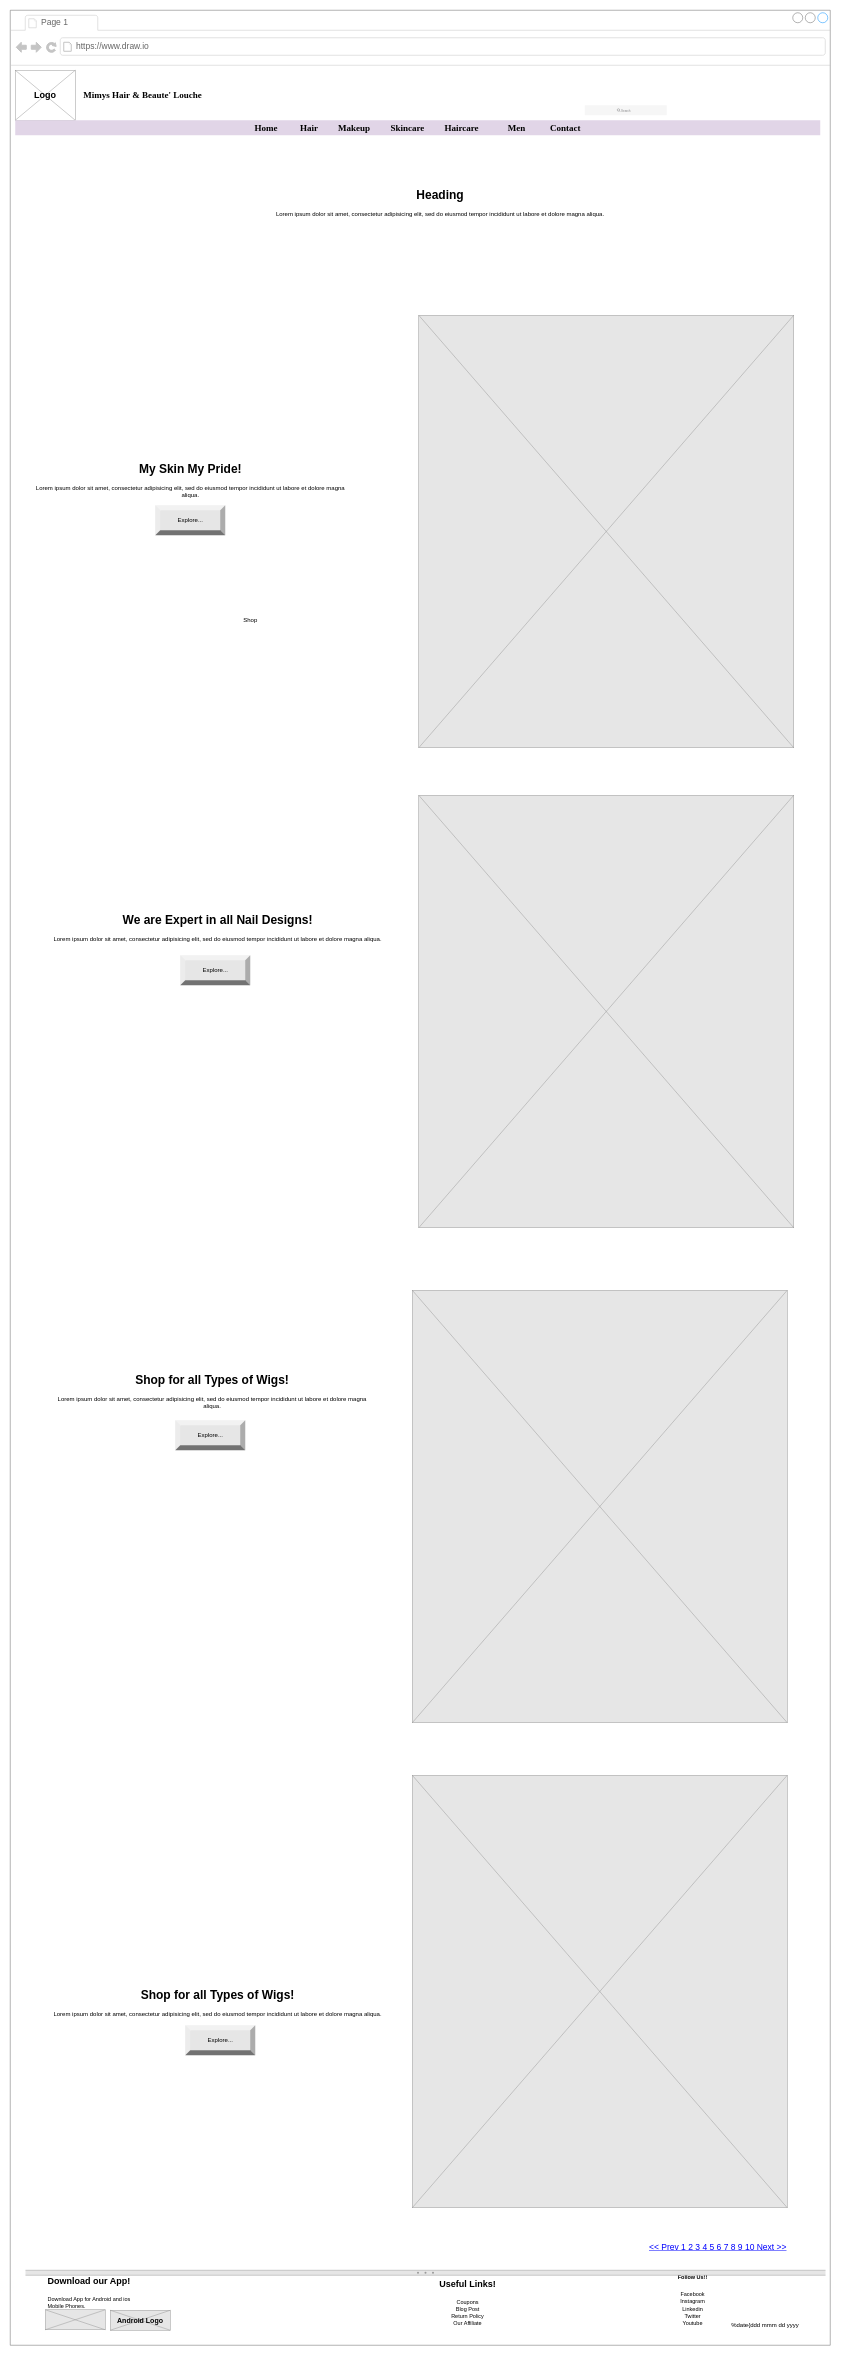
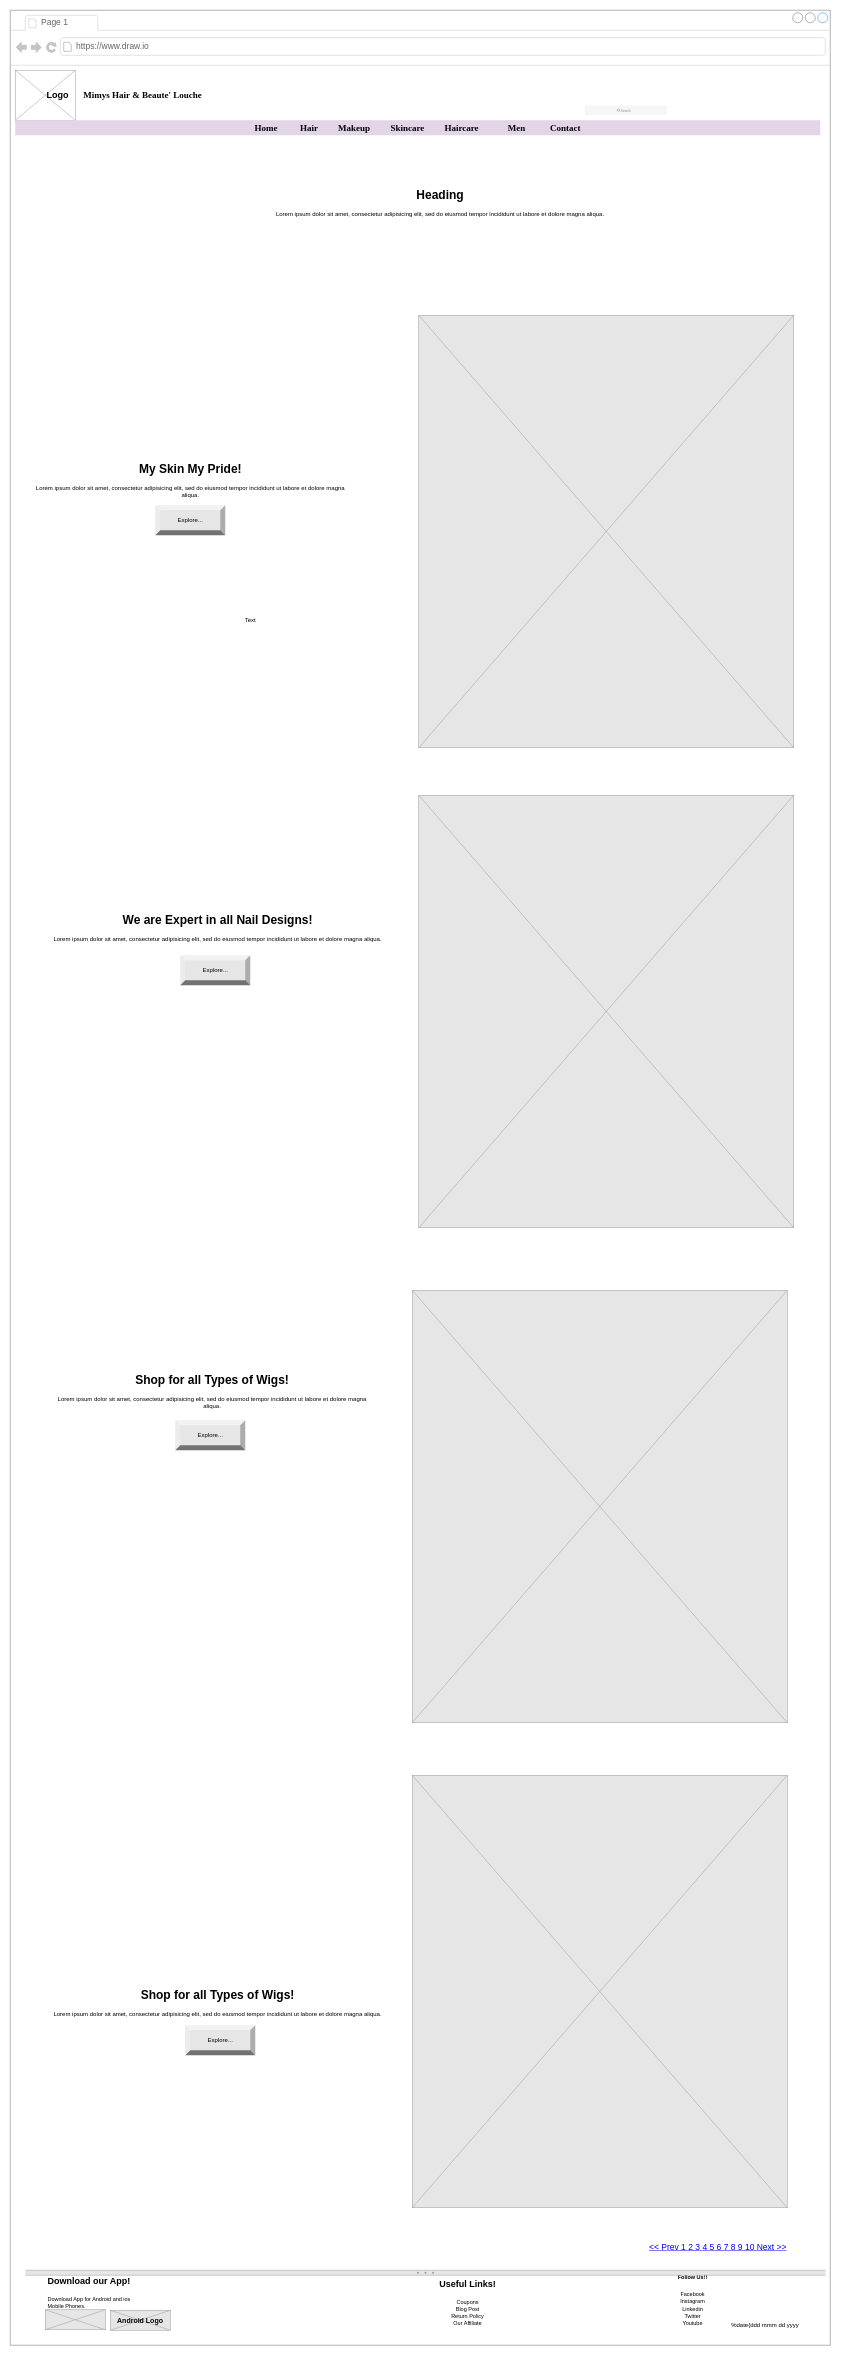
  <mxCell id="0" />
  <mxCell id="1" parent="0" />
  <mxCell id="2" value="" style="group" parent="1" vertex="1" connectable="0"><mxGeometry x="20" y="20" width="1640" height="4670" as="geometry" /></mxCell>
  <mxCell id="3" value="" style="strokeWidth=1;shadow=0;dashed=0;align=center;html=1;shape=mxgraph.mockup.containers.browserWindow;rSize=0;strokeColor=#666666;strokeColor2=#008cff;strokeColor3=#c4c4c4;mainText=,;recursiveResize=0;fillColor=#FFFFFF;" parent="2" vertex="1"><mxGeometry width="1640" height="4670" as="geometry" /></mxCell>
  <mxCell id="4" value="Page 1" style="strokeWidth=1;shadow=0;dashed=0;align=center;html=1;shape=mxgraph.mockup.containers.anchor;fontSize=17;fontColor=#666666;align=left;" parent="3" vertex="1"><mxGeometry x="60" y="12" width="110" height="26" as="geometry" /></mxCell>
  <mxCell id="5" value="https://www.draw.io" style="strokeWidth=1;shadow=0;dashed=0;align=center;html=1;shape=mxgraph.mockup.containers.anchor;rSize=0;fontSize=17;fontColor=#666666;align=left;" parent="3" vertex="1"><mxGeometry x="130" y="60" width="250" height="26" as="geometry" /></mxCell>
  <mxCell id="6" value="" style="verticalLabelPosition=bottom;shadow=0;dashed=0;align=center;html=1;verticalAlign=top;strokeWidth=1;shape=mxgraph.mockup.graphics.simpleIcon;strokeColor=#999999;" parent="3" vertex="1"><mxGeometry x="10" y="120" width="120" height="100" as="geometry" /></mxCell>
- <mxCell id="7" value="&lt;font style=&quot;font-size: 18px&quot;&gt;&lt;b&gt;Logo&lt;/b&gt;&lt;/font&gt;" style="text;html=1;strokeColor=none;fillColor=none;align=center;verticalAlign=middle;whiteSpace=wrap;rounded=0;" parent="3" vertex="1"><mxGeometry x="50" y="160" width="40" height="20" as="geometry" /></mxCell>
+ <mxCell id="7" value="&lt;font style=&quot;font-size: 18px&quot;&gt;&lt;b&gt;Logo&lt;/b&gt;&lt;/font&gt;" style="text;html=1;strokeColor=none;fillColor=none;align=center;verticalAlign=middle;whiteSpace=wrap;rounded=0;" parent="3" vertex="1"><mxGeometry x="75" y="160" width="40" height="20" as="geometry" /></mxCell>
  <mxCell id="8" value="&lt;font style=&quot;font-size: 18px&quot; face=&quot;Comic Sans MS&quot;&gt;&lt;b&gt;Mimys Hair &amp;amp; Beaute' Louche&lt;/b&gt;&lt;/font&gt;" style="text;html=1;strokeColor=none;fillColor=none;align=center;verticalAlign=middle;whiteSpace=wrap;rounded=0;" parent="3" vertex="1"><mxGeometry x="40" y="140" width="450" height="60" as="geometry" /></mxCell>
  <mxCell id="9" value="" style="shape=rect;fillColor=#F6F6F6;strokeColor=none;" parent="3" vertex="1"><mxGeometry x="1149" y="190" width="164" height="20" as="geometry" /></mxCell>
  <mxCell id="10" value="Search" style="shape=mxgraph.ios7.icons.looking_glass;strokeColor=#878789;fillColor=none;fontColor=#878789;labelPosition=right;verticalLabelPosition=middle;align=left;verticalAlign=middle;fontSize=6;fontStyle=0;spacingTop=2;" parent="9" vertex="1"><mxGeometry x="0.5" y="0.5" width="6" height="6" relative="1" as="geometry"><mxPoint x="-17" y="-3" as="offset" /></mxGeometry></mxCell>
  <mxCell id="11" value="&lt;font style=&quot;font-size: 18px&quot; face=&quot;Tahoma&quot;&gt;&lt;b&gt;Home&amp;nbsp; &amp;nbsp; &amp;nbsp; &amp;nbsp; &amp;nbsp; Hair&amp;nbsp; &amp;nbsp; &amp;nbsp; &amp;nbsp; &amp;nbsp;Makeup&amp;nbsp; &amp;nbsp; &amp;nbsp; &amp;nbsp; &amp;nbsp;Skincare&amp;nbsp; &amp;nbsp; &amp;nbsp; &amp;nbsp; &amp;nbsp;Haircare&amp;nbsp; &amp;nbsp; &amp;nbsp; &amp;nbsp; &amp;nbsp; &amp;nbsp; &amp;nbsp;Men&amp;nbsp; &amp;nbsp; &amp;nbsp; &amp;nbsp; &amp;nbsp; &amp;nbsp;Contact&lt;/b&gt;&lt;/font&gt;" style="text;html=1;strokeColor=none;fillColor=#E1D5E7;align=center;verticalAlign=middle;whiteSpace=wrap;rounded=0;" parent="3" vertex="1"><mxGeometry x="10" y="220" width="1610" height="30" as="geometry" /></mxCell>
  <mxCell id="12" value="&lt;h1&gt;My Skin My Pride!&lt;/h1&gt;&lt;p&gt;Lorem ipsum dolor sit amet, consectetur adipisicing elit, sed do eiusmod tempor incididunt ut labore et dolore magna aliqua.&lt;/p&gt;" style="text;html=1;strokeColor=none;fillColor=none;spacing=5;spacingTop=-20;whiteSpace=wrap;overflow=hidden;rounded=0;align=center;" parent="3" vertex="1"><mxGeometry x="30.5" y="897.5" width="659" height="290" as="geometry" /></mxCell>
  <mxCell id="13" value="&lt;h1&gt;We are Expert in all Nail Designs!&lt;/h1&gt;&lt;p&gt;Lorem ipsum dolor sit amet, consectetur adipisicing elit, sed do eiusmod tempor incididunt ut labore et dolore magna aliqua.&lt;/p&gt;" style="text;html=1;strokeColor=none;fillColor=none;spacing=5;spacingTop=-20;whiteSpace=wrap;overflow=hidden;rounded=0;align=center;" parent="3" vertex="1"><mxGeometry y="1800" width="830" height="485" as="geometry" /></mxCell>
  <mxCell id="14" value="&lt;h1&gt;Shop for all Types of Wigs!&lt;/h1&gt;&lt;p&gt;Lorem ipsum dolor sit amet, consectetur adipisicing elit, sed do eiusmod tempor incididunt ut labore et dolore magna aliqua.&lt;/p&gt;" style="text;html=1;strokeColor=none;fillColor=none;spacing=5;spacingTop=-20;whiteSpace=wrap;overflow=hidden;rounded=0;align=center;" parent="3" vertex="1"><mxGeometry x="74" y="2720" width="660" height="330" as="geometry" /></mxCell>
  <mxCell id="15" value="&lt;h1&gt;Shop for all Types of Wigs!&lt;/h1&gt;&lt;p&gt;Lorem ipsum dolor sit amet, consectetur adipisicing elit, sed do eiusmod tempor incididunt ut labore et dolore magna aliqua.&lt;/p&gt;" style="text;html=1;strokeColor=none;fillColor=none;spacing=5;spacingTop=-20;whiteSpace=wrap;overflow=hidden;rounded=0;align=center;" parent="3" vertex="1"><mxGeometry x="69" y="3950" width="692" height="450" as="geometry" /></mxCell>
  <mxCell id="16" value="&lt;h1&gt;&lt;br&gt;&lt;/h1&gt;&lt;h1&gt;Heading&lt;/h1&gt;&lt;p&gt;Lorem ipsum dolor sit amet, consectetur adipisicing elit, sed do eiusmod tempor incididunt ut labore et dolore magna aliqua.&lt;/p&gt;" style="text;html=1;strokeColor=none;fillColor=none;spacing=5;spacingTop=-20;whiteSpace=wrap;overflow=hidden;rounded=0;align=center;" parent="3" vertex="1"><mxGeometry x="260" y="305" width="1200" height="260" as="geometry" /></mxCell>
  <mxCell id="17" value="" style="verticalLabelPosition=bottom;shadow=0;dashed=0;align=center;html=1;verticalAlign=top;strokeWidth=1;shape=mxgraph.mockup.graphics.simpleIcon;strokeColor=#999999;fillColor=#E6E6E6;" parent="3" vertex="1"><mxGeometry x="804" y="2560" width="750" height="865" as="geometry" /></mxCell>
  <mxCell id="18" value="" style="verticalLabelPosition=bottom;shadow=0;dashed=0;align=center;html=1;verticalAlign=top;strokeWidth=1;shape=mxgraph.mockup.graphics.simpleIcon;strokeColor=#999999;fillColor=#E6E6E6;" parent="3" vertex="1"><mxGeometry x="804" y="3530" width="750" height="865" as="geometry" /></mxCell>
  <mxCell id="19" value="" style="verticalLabelPosition=bottom;shadow=0;dashed=0;align=center;html=1;verticalAlign=top;strokeWidth=1;shape=mxgraph.mockup.graphics.simpleIcon;strokeColor=#999999;fillColor=#E6E6E6;" parent="3" vertex="1"><mxGeometry x="817" y="1570" width="750" height="865" as="geometry" /></mxCell>
  <mxCell id="20" value="" style="verticalLabelPosition=bottom;shadow=0;dashed=0;align=center;html=1;verticalAlign=top;strokeWidth=1;shape=mxgraph.mockup.graphics.simpleIcon;strokeColor=#999999;fillColor=#E6E6E6;" parent="3" vertex="1"><mxGeometry x="817" y="610" width="750" height="865" as="geometry" /></mxCell>
  <mxCell id="21" value="&lt;h1&gt;&lt;font style=&quot;font-size: 18px&quot;&gt;Useful &lt;/font&gt;&lt;font style=&quot;font-size: 18px&quot;&gt;Links!&lt;/font&gt;&lt;/h1&gt;&lt;div&gt;&lt;font style=&quot;font-size: 11px&quot;&gt;Coupons&lt;/font&gt;&lt;/div&gt;&lt;div&gt;&lt;font style=&quot;font-size: 11px&quot;&gt;Blog Post&lt;/font&gt;&lt;/div&gt;&lt;div&gt;&lt;font style=&quot;font-size: 11px&quot;&gt;Return Policy&lt;/font&gt;&lt;/div&gt;&lt;div&gt;&lt;font style=&quot;font-size: 11px&quot;&gt;Our Affiliate&lt;/font&gt;&lt;/div&gt;" style="text;html=1;strokeColor=none;fillColor=none;spacing=5;spacingTop=-20;whiteSpace=wrap;overflow=hidden;rounded=0;align=center;" parent="3" vertex="1"><mxGeometry x="820" y="4525" width="190" height="110" as="geometry" /></mxCell>
  <mxCell id="22" value="&lt;h1&gt;&lt;font style=&quot;font-size: 11px&quot;&gt;Follow Us!!&lt;/font&gt;&lt;/h1&gt;&lt;div&gt;&lt;span style=&quot;font-size: 11px&quot;&gt;Facebook&lt;/span&gt;&lt;/div&gt;&lt;div&gt;&lt;span style=&quot;font-size: 11px&quot;&gt;Instagram&lt;/span&gt;&lt;/div&gt;&lt;div&gt;&lt;span style=&quot;font-size: 11px&quot;&gt;Linkedin&lt;/span&gt;&lt;/div&gt;&lt;div&gt;&lt;span style=&quot;font-size: 11px&quot;&gt;Twitter&lt;/span&gt;&lt;/div&gt;&lt;div&gt;&lt;span style=&quot;font-size: 11px&quot;&gt;Youtube&lt;/span&gt;&lt;/div&gt;&lt;div&gt;&lt;font style=&quot;font-size: 11px&quot;&gt;&lt;br&gt;&lt;/font&gt;&lt;/div&gt;" style="text;html=1;strokeColor=none;fillColor=none;spacing=5;spacingTop=-20;whiteSpace=wrap;overflow=hidden;rounded=0;align=center;" parent="3" vertex="1"><mxGeometry x="1270" y="4510" width="190" height="120" as="geometry" /></mxCell>
  <mxCell id="23" value="" style="verticalLabelPosition=bottom;shadow=0;dashed=0;align=center;html=1;verticalAlign=top;strokeWidth=1;shape=mxgraph.mockup.forms.splitter;strokeColor=#999999;fillColor=#E6E6E6;" parent="3" vertex="1"><mxGeometry x="30.5" y="4520" width="1600" height="10" as="geometry" /></mxCell>
  <mxCell id="24" value="%date{ddd mmm dd yyyy HH:MM:ss}%" style="text;html=1;strokeColor=none;fillColor=none;align=center;verticalAlign=middle;whiteSpace=wrap;overflow=hidden;" parent="3" vertex="1"><mxGeometry x="1430" y="4620" width="160" height="20" as="geometry" /></mxCell>
  <mxCell id="25" value="" style="group" parent="3" vertex="1" connectable="0"><mxGeometry x="70" y="4520" width="250" height="120" as="geometry" /></mxCell>
  <mxCell id="26" value="&lt;h1&gt;&lt;font style=&quot;font-size: 18px&quot;&gt;Download our App!&lt;/font&gt;&lt;/h1&gt;&lt;div&gt;&lt;font style=&quot;font-size: 11px&quot;&gt;Download App for Android and ios Mobile Phones.&lt;/font&gt;&lt;/div&gt;" style="text;html=1;strokeColor=none;fillColor=none;spacing=5;spacingTop=-20;whiteSpace=wrap;overflow=hidden;rounded=0;" parent="25" vertex="1"><mxGeometry width="190" height="120" as="geometry" /></mxCell>
  <mxCell id="27" value="" style="verticalLabelPosition=bottom;shadow=0;dashed=0;align=center;html=1;verticalAlign=top;strokeWidth=1;shape=mxgraph.mockup.graphics.simpleIcon;strokeColor=#999999;fillColor=#E6E6E6;" parent="25" vertex="1"><mxGeometry y="79" width="120" height="40" as="geometry" /></mxCell>
  <mxCell id="28" value="" style="verticalLabelPosition=bottom;shadow=0;dashed=0;align=center;html=1;verticalAlign=top;strokeWidth=1;shape=mxgraph.mockup.graphics.simpleIcon;strokeColor=#999999;fillColor=#E6E6E6;" parent="25" vertex="1"><mxGeometry x="130" y="80" width="120" height="40" as="geometry" /></mxCell>
  <mxCell id="29" value="&lt;font style=&quot;font-size: 14px&quot;&gt;&lt;b&gt;Android Logo&lt;/b&gt;&lt;/font&gt;" style="text;html=1;strokeColor=none;fillColor=none;align=center;verticalAlign=middle;whiteSpace=wrap;rounded=0;" parent="25" vertex="1"><mxGeometry x="130" y="85" width="120" height="30" as="geometry" /></mxCell>
  <mxCell id="30" value="&lt;&lt; Prev 1 2 3 4 5 6 7 8 9 10 Next &gt;&gt;" style="strokeWidth=1;shadow=0;dashed=0;align=center;html=1;shape=mxgraph.mockup.navigation.pagination;linkText=;fontSize=17;fontColor=#0000ff;fontStyle=4;fillColor=#E6E6E6;" parent="3" vertex="1"><mxGeometry x="1240" y="4460" width="350" height="30" as="geometry" /></mxCell>
  <mxCell id="31" value="Explore..." style="labelPosition=center;verticalLabelPosition=middle;align=center;html=1;shape=mxgraph.basic.shaded_button;dx=10;fillColor=#E6E6E6;strokeColor=none;" parent="3" vertex="1"><mxGeometry x="330" y="2820" width="140" height="60" as="geometry" /></mxCell>
  <mxCell id="32" value="Explore..." style="labelPosition=center;verticalLabelPosition=middle;align=center;html=1;shape=mxgraph.basic.shaded_button;dx=10;fillColor=#E6E6E6;strokeColor=none;" parent="3" vertex="1"><mxGeometry x="350" y="4030" width="140" height="60" as="geometry" /></mxCell>
  <mxCell id="33" value="Explore..." style="labelPosition=center;verticalLabelPosition=middle;align=center;html=1;shape=mxgraph.basic.shaded_button;dx=10;fillColor=#E6E6E6;strokeColor=none;" parent="3" vertex="1"><mxGeometry x="340" y="1890" width="140" height="60" as="geometry" /></mxCell>
  <mxCell id="34" value="Explore..." style="labelPosition=center;verticalLabelPosition=middle;align=center;html=1;shape=mxgraph.basic.shaded_button;dx=10;fillColor=#E6E6E6;strokeColor=none;" parent="3" vertex="1"><mxGeometry x="290" y="990" width="140" height="60" as="geometry" /></mxCell>
- <mxCell id="35" value="Shop" style="text;html=1;resizable=0;autosize=1;align=center;verticalAlign=middle;points=[];fillColor=none;strokeColor=none;rounded=0;" parent="2" vertex="1"><mxGeometry x="460" y="1210" width="40" height="20" as="geometry" /></mxCell>
+ <mxCell id="35" value="Text" style="text;html=1;resizable=0;autosize=1;align=center;verticalAlign=middle;points=[];fillColor=none;strokeColor=none;rounded=0;" parent="2" vertex="1"><mxGeometry x="460" y="1210" width="40" height="20" as="geometry" /></mxCell>
